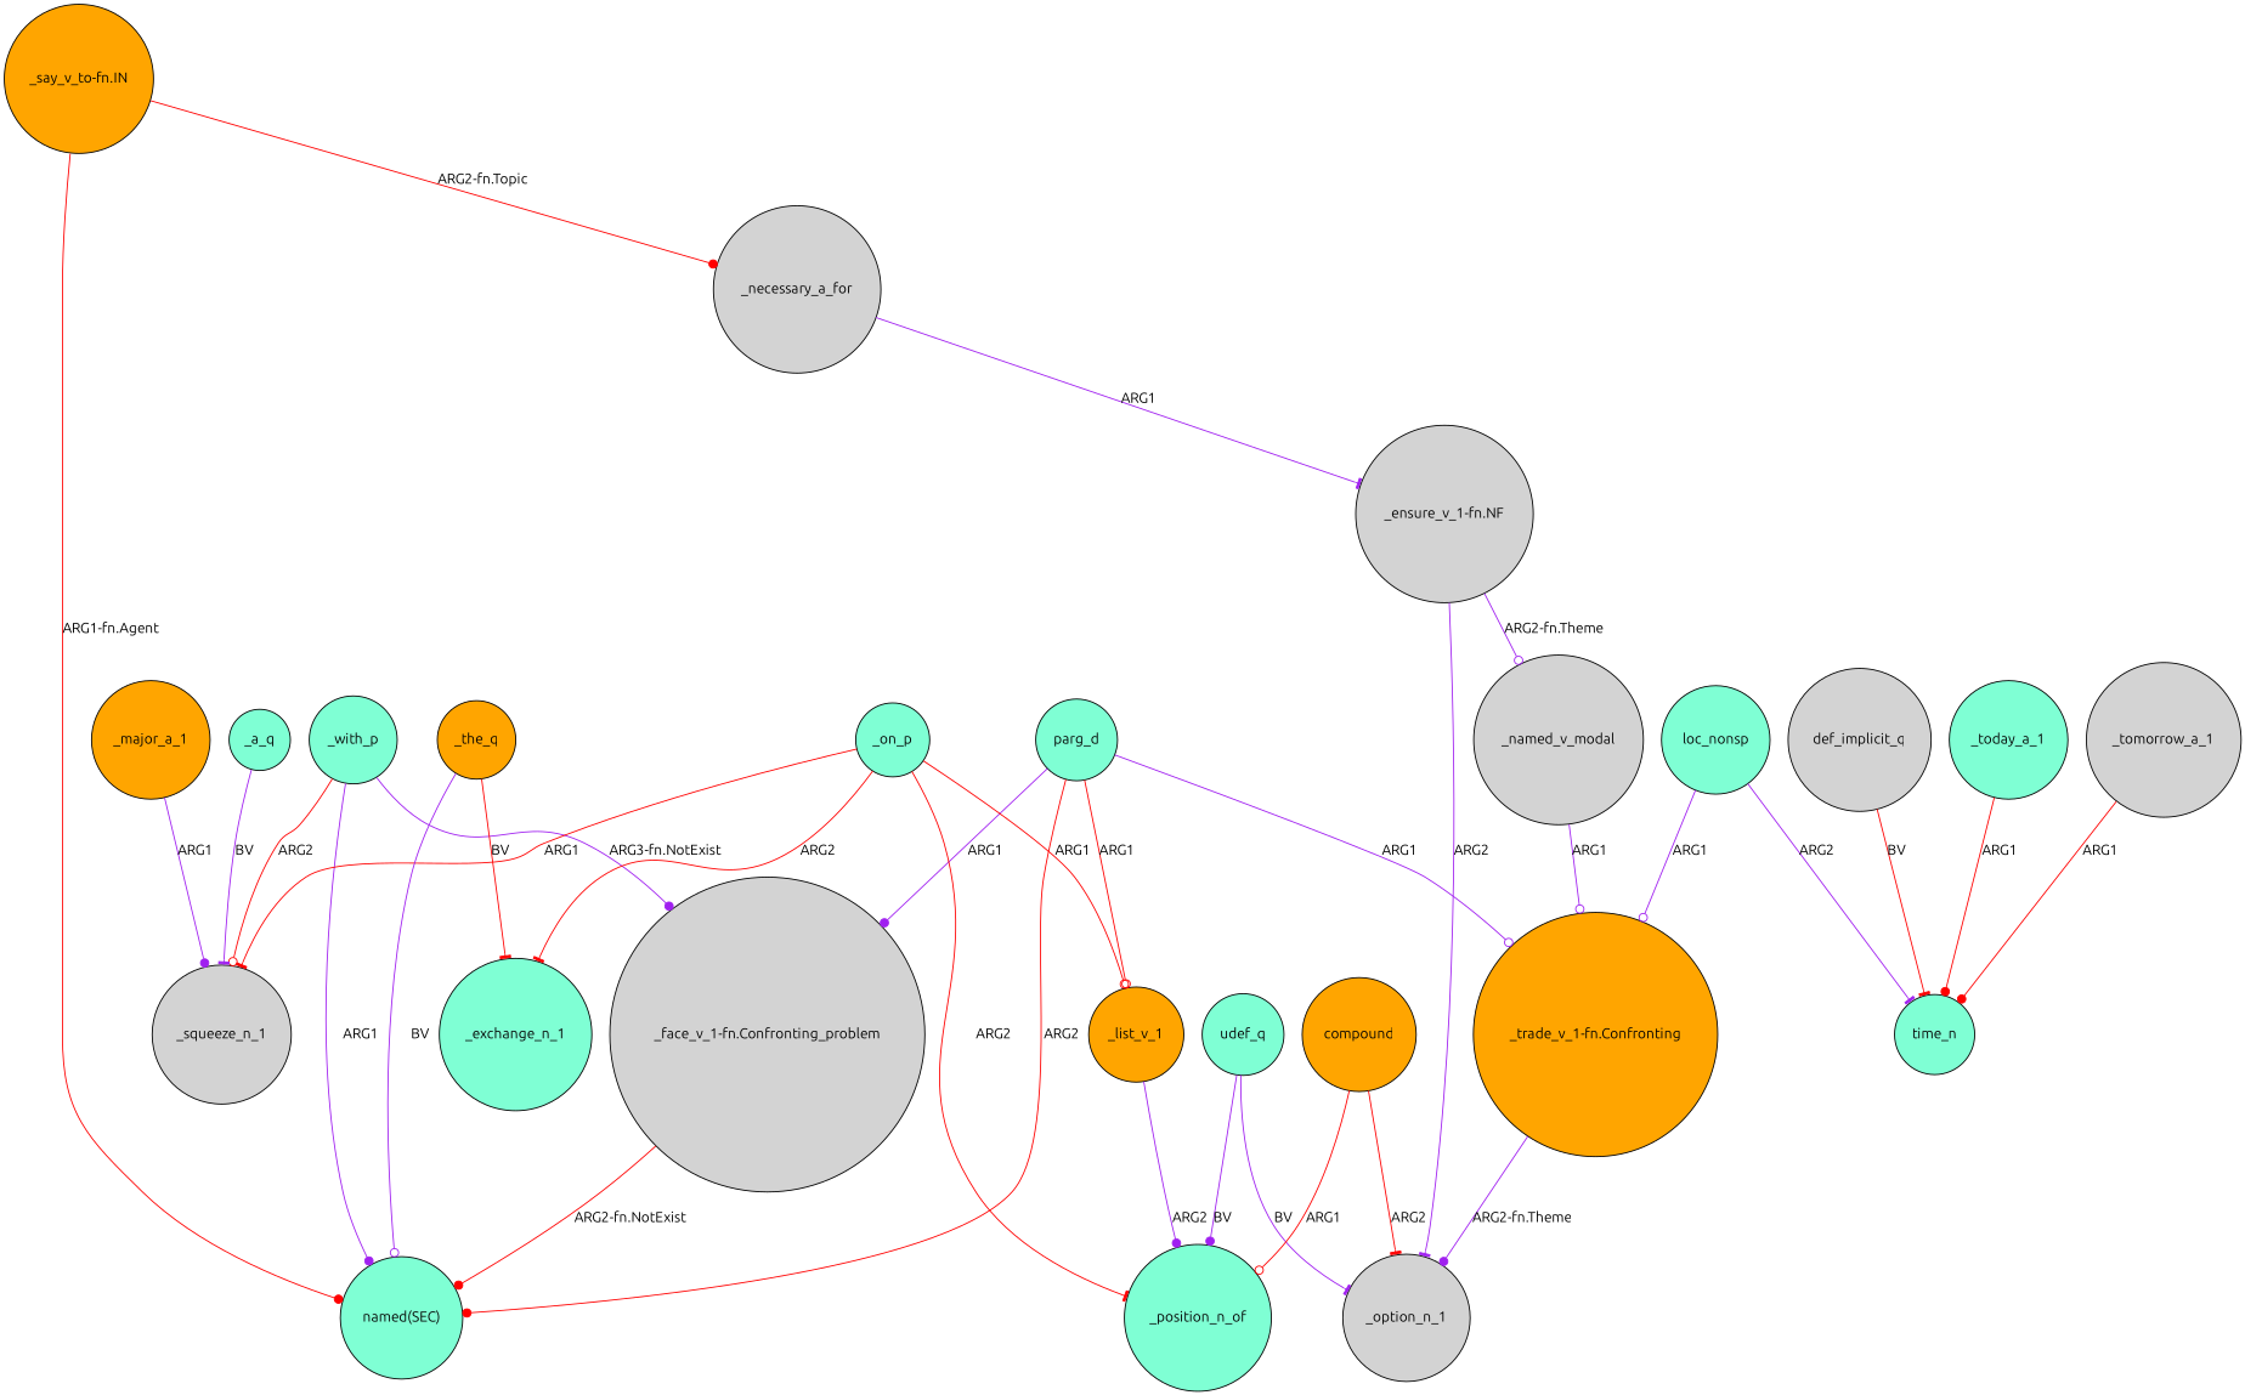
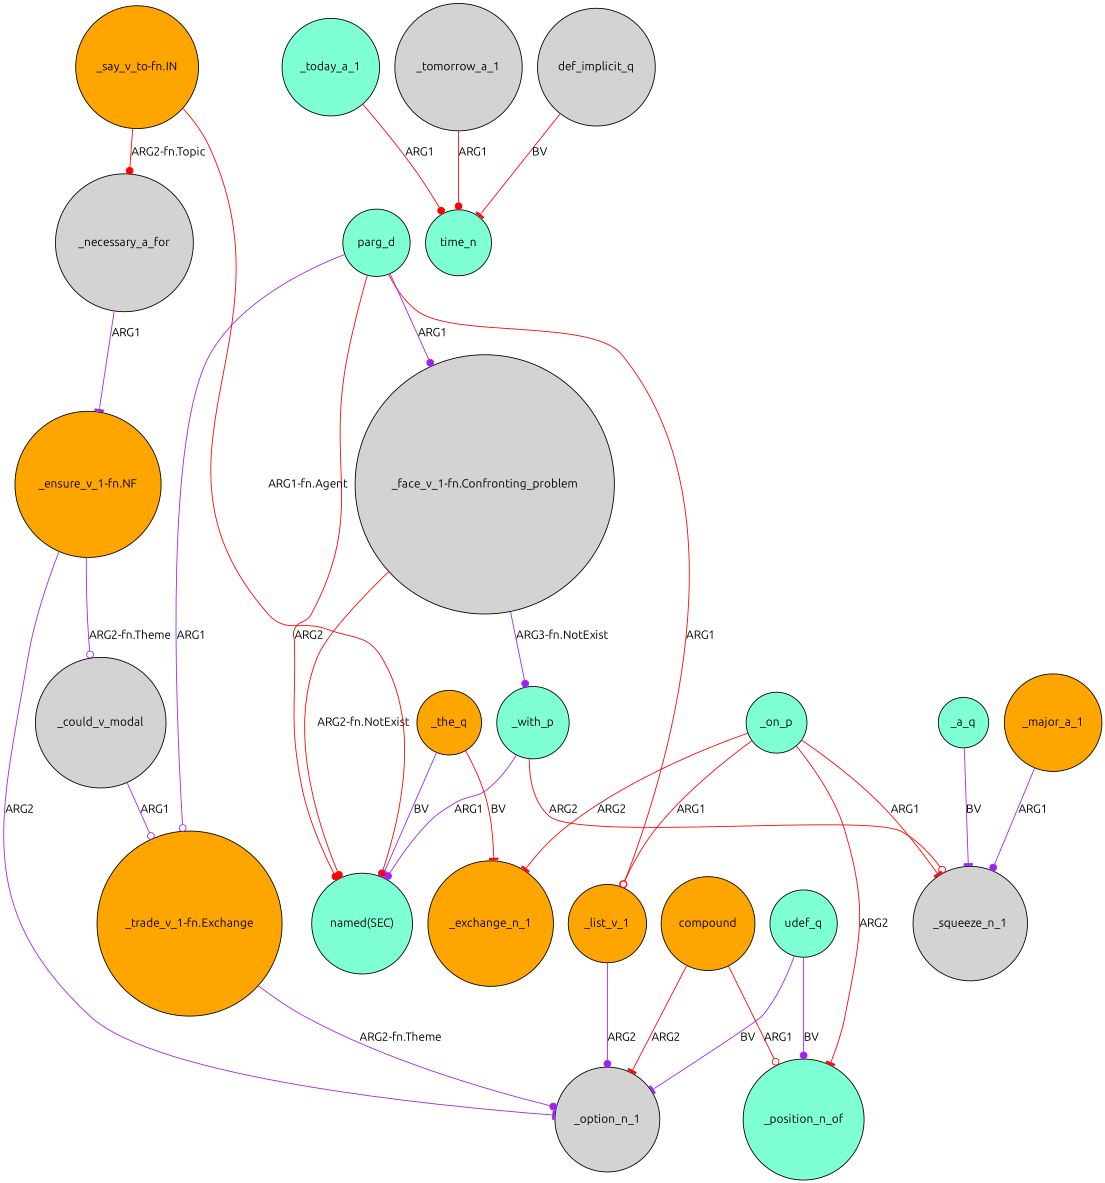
  digraph {
    fontname=Ubuntu
    node [fillcolor=aquamarine fontname=Ubuntu shape=circle style=filled]
    edge [arrowhead=dot color=purple fontname=Ubuntu]
    parg_d
    "named(SEC)"
-   "_trade_v_1-fn.Exchange" [fillcolor=orange label="_trade_v_1-fn.Confronting"]
+   "_trade_v_1-fn.Exchange" [fillcolor=orange]
    _list_v_1 [fillcolor=orange]
    "_face_v_1-fn.Confronting_problem" [fillcolor=lightgrey]
    _option_n_1 [fillcolor=lightgrey]
    _with_p
    _on_p
    _position_n_of
    _squeeze_n_1 [fillcolor=lightgrey]
-   _exchange_n_1
-   loc_nonsp
+   _exchange_n_1 [fillcolor=orange]
    time_n
    _today_a_1
    _tomorrow_a_1 [fillcolor=lightgrey]
    udef_q
    "_say_v_to-fn.IN" [fillcolor=orange]
    _necessary_a_for [fillcolor=lightgrey]
-   "_ensure_v_1-fn.NF" [fillcolor=lightgrey]
+   "_ensure_v_1-fn.NF" [fillcolor=orange]
    _a_q
    _the_q [fillcolor=orange]
-   _could_v_modal [fillcolor=lightgrey label=_named_v_modal]
+   _could_v_modal [fillcolor=lightgrey]
    _major_a_1 [fillcolor=orange]
    compound [fillcolor=orange]
    def_implicit_q [fillcolor=lightgrey]
    parg_d -> "named(SEC)" [color=red label=ARG2]
    parg_d -> "_trade_v_1-fn.Exchange" [arrowhead=odot label=ARG1]
    parg_d -> _list_v_1 [arrowhead=odot color=red label=ARG1]
    parg_d -> "_face_v_1-fn.Confronting_problem" [label=ARG1]
    "_trade_v_1-fn.Exchange" -> _option_n_1 [label="ARG2-fn.Theme"]
-   _list_v_1 -> _position_n_of [label=ARG2]
+   _list_v_1 -> _option_n_1 [label=ARG2]
    "_face_v_1-fn.Confronting_problem" -> "named(SEC)" [color=red label="ARG2-fn.NotExist"]
-   _with_p -> "_face_v_1-fn.Confronting_problem" [label="ARG3-fn.NotExist"]
+   "_face_v_1-fn.Confronting_problem" -> _with_p [label="ARG3-fn.NotExist"]
    _with_p -> "named(SEC)" [label=ARG1]
    _with_p -> _squeeze_n_1 [arrowhead=odot color=red label=ARG2]
    _on_p -> _list_v_1 [arrowhead=odot color=red label=ARG1]
    _on_p -> _position_n_of [arrowhead=tee color=red label=ARG2]
    _on_p -> _squeeze_n_1 [arrowhead=tee color=red label=ARG1]
    _on_p -> _exchange_n_1 [arrowhead=tee color=red label=ARG2]
-   loc_nonsp -> "_trade_v_1-fn.Exchange" [arrowhead=odot label=ARG1]
-   loc_nonsp -> time_n [arrowhead=tee label=ARG2]
    _today_a_1 -> time_n [color=red label=ARG1]
    _tomorrow_a_1 -> time_n [color=red label=ARG1]
    udef_q -> _option_n_1 [arrowhead=tee label=BV]
    udef_q -> _position_n_of [label=BV]
    "_say_v_to-fn.IN" -> "named(SEC)" [color=red label="ARG1-fn.Agent"]
    "_say_v_to-fn.IN" -> _necessary_a_for [color=red label="ARG2-fn.Topic"]
    _necessary_a_for -> "_ensure_v_1-fn.NF" [arrowhead=tee label=ARG1]
    "_ensure_v_1-fn.NF" -> _option_n_1 [arrowhead=tee label=ARG2]
    "_ensure_v_1-fn.NF" -> _could_v_modal [arrowhead=odot label="ARG2-fn.Theme"]
    _a_q -> _squeeze_n_1 [arrowhead=tee label=BV]
    _the_q -> "named(SEC)" [arrowhead=odot label=BV]
    _the_q -> _exchange_n_1 [arrowhead=tee color=red label=BV]
    _could_v_modal -> "_trade_v_1-fn.Exchange" [arrowhead=odot label=ARG1]
    _major_a_1 -> _squeeze_n_1 [label=ARG1]
    compound -> _option_n_1 [arrowhead=tee color=red label=ARG2]
    compound -> _position_n_of [arrowhead=odot color=red label=ARG1]
    def_implicit_q -> time_n [arrowhead=tee color=red label=BV]
  }
